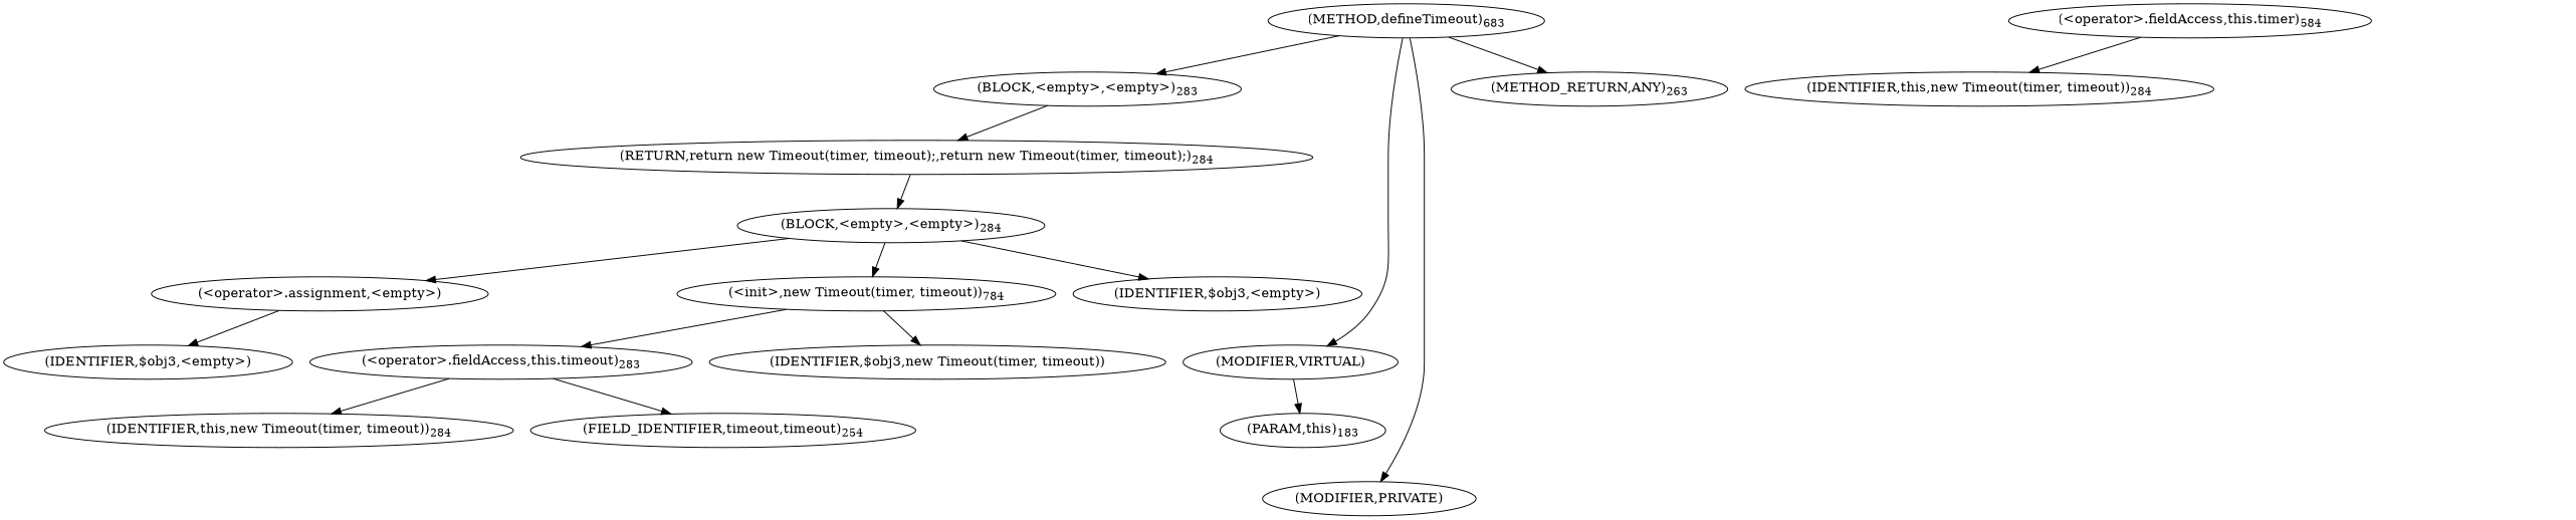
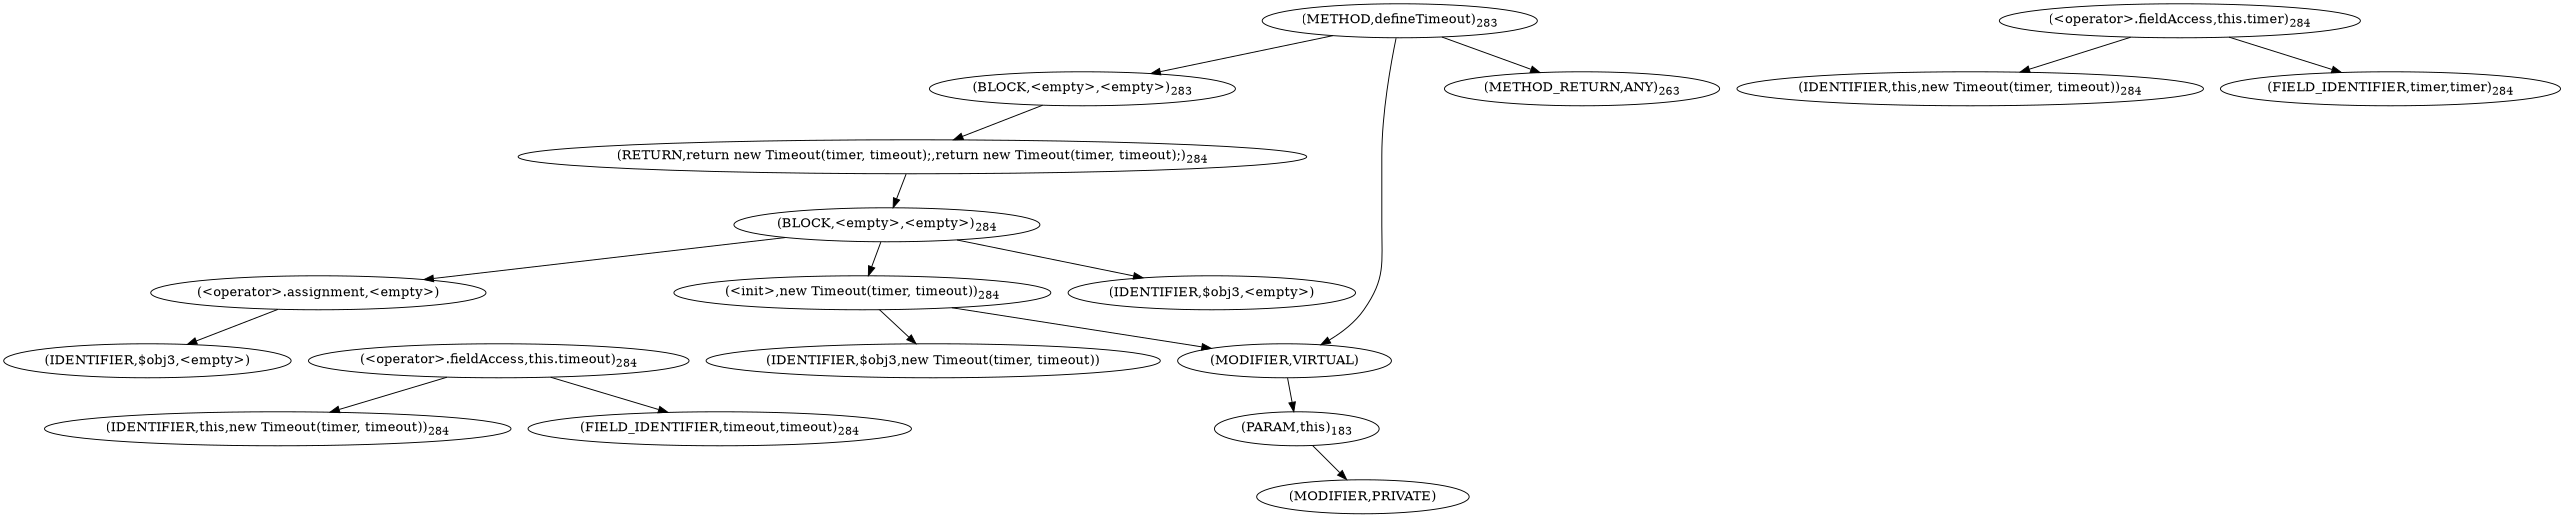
  digraph {
-   n1 [label=<(METHOD,defineTimeout)<SUB>683</SUB>>]
+   n1 [label=<(METHOD,defineTimeout)<SUB>283</SUB>>]
    n2 [label=<(BLOCK,&lt;empty&gt;,&lt;empty&gt;)<SUB>283</SUB>>]
    n3 [label=<(MODIFIER,PRIVATE)>]
    n4 [label=<(MODIFIER,VIRTUAL)>]
    n5 [label=<(METHOD_RETURN,ANY)<SUB>263</SUB>>]
    n6 [label=<(PARAM,this)<SUB>183</SUB>>]
    n7 [label=<(RETURN,return new Timeout(timer, timeout);,return new Timeout(timer, timeout);)<SUB>284</SUB>>]
    n8 [label=<(BLOCK,&lt;empty&gt;,&lt;empty&gt;)<SUB>284</SUB>>]
    n9 [label=<(&lt;operator&gt;.assignment,&lt;empty&gt;)>]
-   n10 [label=<(&lt;init&gt;,new Timeout(timer, timeout))<SUB>784</SUB>>]
+   n10 [label=<(&lt;init&gt;,new Timeout(timer, timeout))<SUB>284</SUB>>]
    n11 [label=<(IDENTIFIER,$obj3,&lt;empty&gt;)>]
    n12 [label=<(IDENTIFIER,$obj3,&lt;empty&gt;)>]
    n13 [label=<(IDENTIFIER,$obj3,new Timeout(timer, timeout))>]
-   n14 [label=<(&lt;operator&gt;.fieldAccess,this.timeout)<SUB>283</SUB>>]
-   n15 [label=<(&lt;operator&gt;.fieldAccess,this.timer)<SUB>584</SUB>>]
+   n14 [label=<(&lt;operator&gt;.fieldAccess,this.timeout)<SUB>284</SUB>>]
+   n15 [label=<(&lt;operator&gt;.fieldAccess,this.timer)<SUB>284</SUB>>]
    n16 [label=<(IDENTIFIER,this,new Timeout(timer, timeout))<SUB>284</SUB>>]
+   n17 [label=<(FIELD_IDENTIFIER,timer,timer)<SUB>284</SUB>>]
    n18 [label=<(IDENTIFIER,this,new Timeout(timer, timeout))<SUB>284</SUB>>]
-   n19 [label=<(FIELD_IDENTIFIER,timeout,timeout)<SUB>254</SUB>>]
+   n19 [label=<(FIELD_IDENTIFIER,timeout,timeout)<SUB>284</SUB>>]
    n1 -> n2
-   n1 -> n3
+   n6 -> n3
    n1 -> n4
    n1 -> n5
    n2 -> n7
    n4 -> n6
    n7 -> n8
    n8 -> n9
    n8 -> n10
    n8 -> n11
    n9 -> n12
    n10 -> n13
-   n10 -> n14
+   n10 -> n4
    n14 -> n18
    n14 -> n19
    n15 -> n16
+   n15 -> n17
  }
